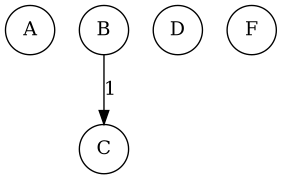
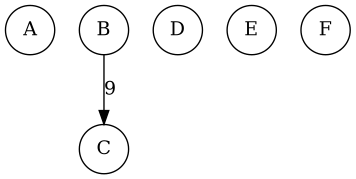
  digraph {
    node [fixedsize=true shape=circle]
    n1 [label="A\n" width=0.5]
    n2 [label="B\n" width=0.5]
    n3 [label="C\n" width=0.5]
    n4 [label="D\n" width=0.5]
+   n5 [label="E\n" width=0.5]
    n6 [label="F\n" width=0.5]
-   n2 -> n3 [label=1]
+   n2 -> n3 [label=9]
  }
